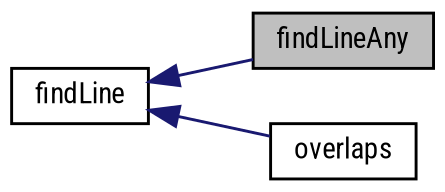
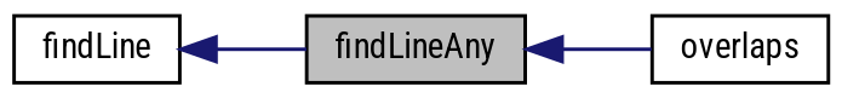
  digraph {
    fontname="Roboto Condensed"
    rankdir=LR
    node [color=black fontname="Roboto Condensed" fontsize=10 shape=record]
    edge [color=midnightblue dir=back fontname="Roboto Condensed" fontsize=10 labelfontname=Helvetica labelfontsize=10 style=solid]
    n1 [fillcolor=grey75 fontcolor=black height=0.2 label=findLineAny style=filled width=0.4]
    n2 [height=0.2 label=overlaps width=0.4]
    n3 [height=0.2 label=findLine width=0.4]
-   n3 -> n2
+   n1 -> n2
    n3 -> n1
  }
